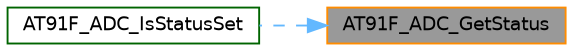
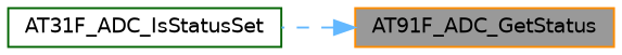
  digraph {
    rankdir=RL
    node [fontname=Helvetica fontsize=10 shape=box style=filled]
    n1 [color=darkorange fillcolor=grey60 fontcolor=black height=0.2 label=AT91F_ADC_GetStatus width=0.4]
-   n2 [color=darkgreen fillcolor=white height=0.2 label=AT91F_ADC_IsStatusSet width=0.4]
+   n2 [color=darkgreen fillcolor=white height=0.2 label=AT31F_ADC_IsStatusSet width=0.4]
    n1 -> n2 [color=steelblue1 dir=back fontname=Helvetica fontsize=10 labelfontname=Helvetica labelfontsize=10 style=dashed]
  }
